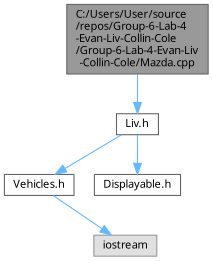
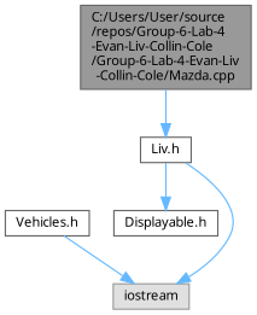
  digraph {
    fontname="Noto Sans"
    node [color=grey40 fillcolor=white fontname="Noto Sans" fontsize=10 shape=box style=filled]
    edge [color=steelblue1 fontname="Noto Sans" fontsize=10 labelfontname=Helvetica labelfontsize=10 style=solid]
    n1 [color=gray40 fillcolor=grey60 fontcolor=black height=0.2 label="C:/Users/User/source\l/repos/Group-6-Lab-4\l-Evan-Liv-Collin-Cole\l/Group-6-Lab-4-Evan-Liv\l-Collin-Cole/Mazda.cpp" width=0.4]
    n2 [height=0.2 label="Liv.h" width=0.4]
    n3 [height=0.2 label="Vehicles.h" width=0.4]
    n4 [height=0.2 label="Displayable.h" width=0.4]
    n5 [color=grey60 fillcolor="#E0E0E0" height=0.2 label=iostream width=0.4]
    n1 -> n2
-   n2 -> n3
+   n2 -> n5
    n2 -> n4
    n3 -> n5
  }
